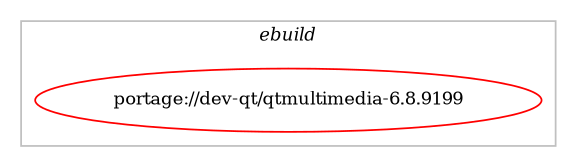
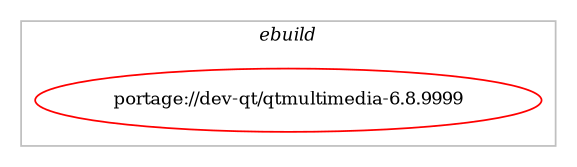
  digraph {
    compound=true
    concentrate=true
    fontname="DejaVu Serif"
    fontsize=10
    newrank=true
    rankdir=TB
    ranksep=1.5
-   n1 [color=red fontname="DejaVu Serif" fontsize=10 label="portage://dev-qt/qtmultimedia-6.8.9199" width=4]
+   n1 [color=red fontname="DejaVu Serif" fontsize=10 label="portage://dev-qt/qtmultimedia-6.8.9999" width=4]
    subgraph cluster_1 {
      color=gray
      label=<<i>ebuild</i>>
      n1
    }
    subgraph cluster_2 {
      color=gray
      label=<<i>dependencies</i>>
      subgraph cluster_3 {
        color=gray
        fillcolor="#eeeeee"
        label=<<i>compile</i>>
        style=filled
      }
      subgraph cluster_4 {
        color=gray
        fillcolor="#eeeeee"
        label=<<i>compile and run</i>>
        style=filled
      }
      subgraph cluster_5 {
        color=gray
        fillcolor="#eeeeee"
        label=<<i>run</i>>
        style=filled
      }
    }
    subgraph cluster_6 {
      color=gray
      label=<<i>candidates</i>>
      rank=same
    }
  }
